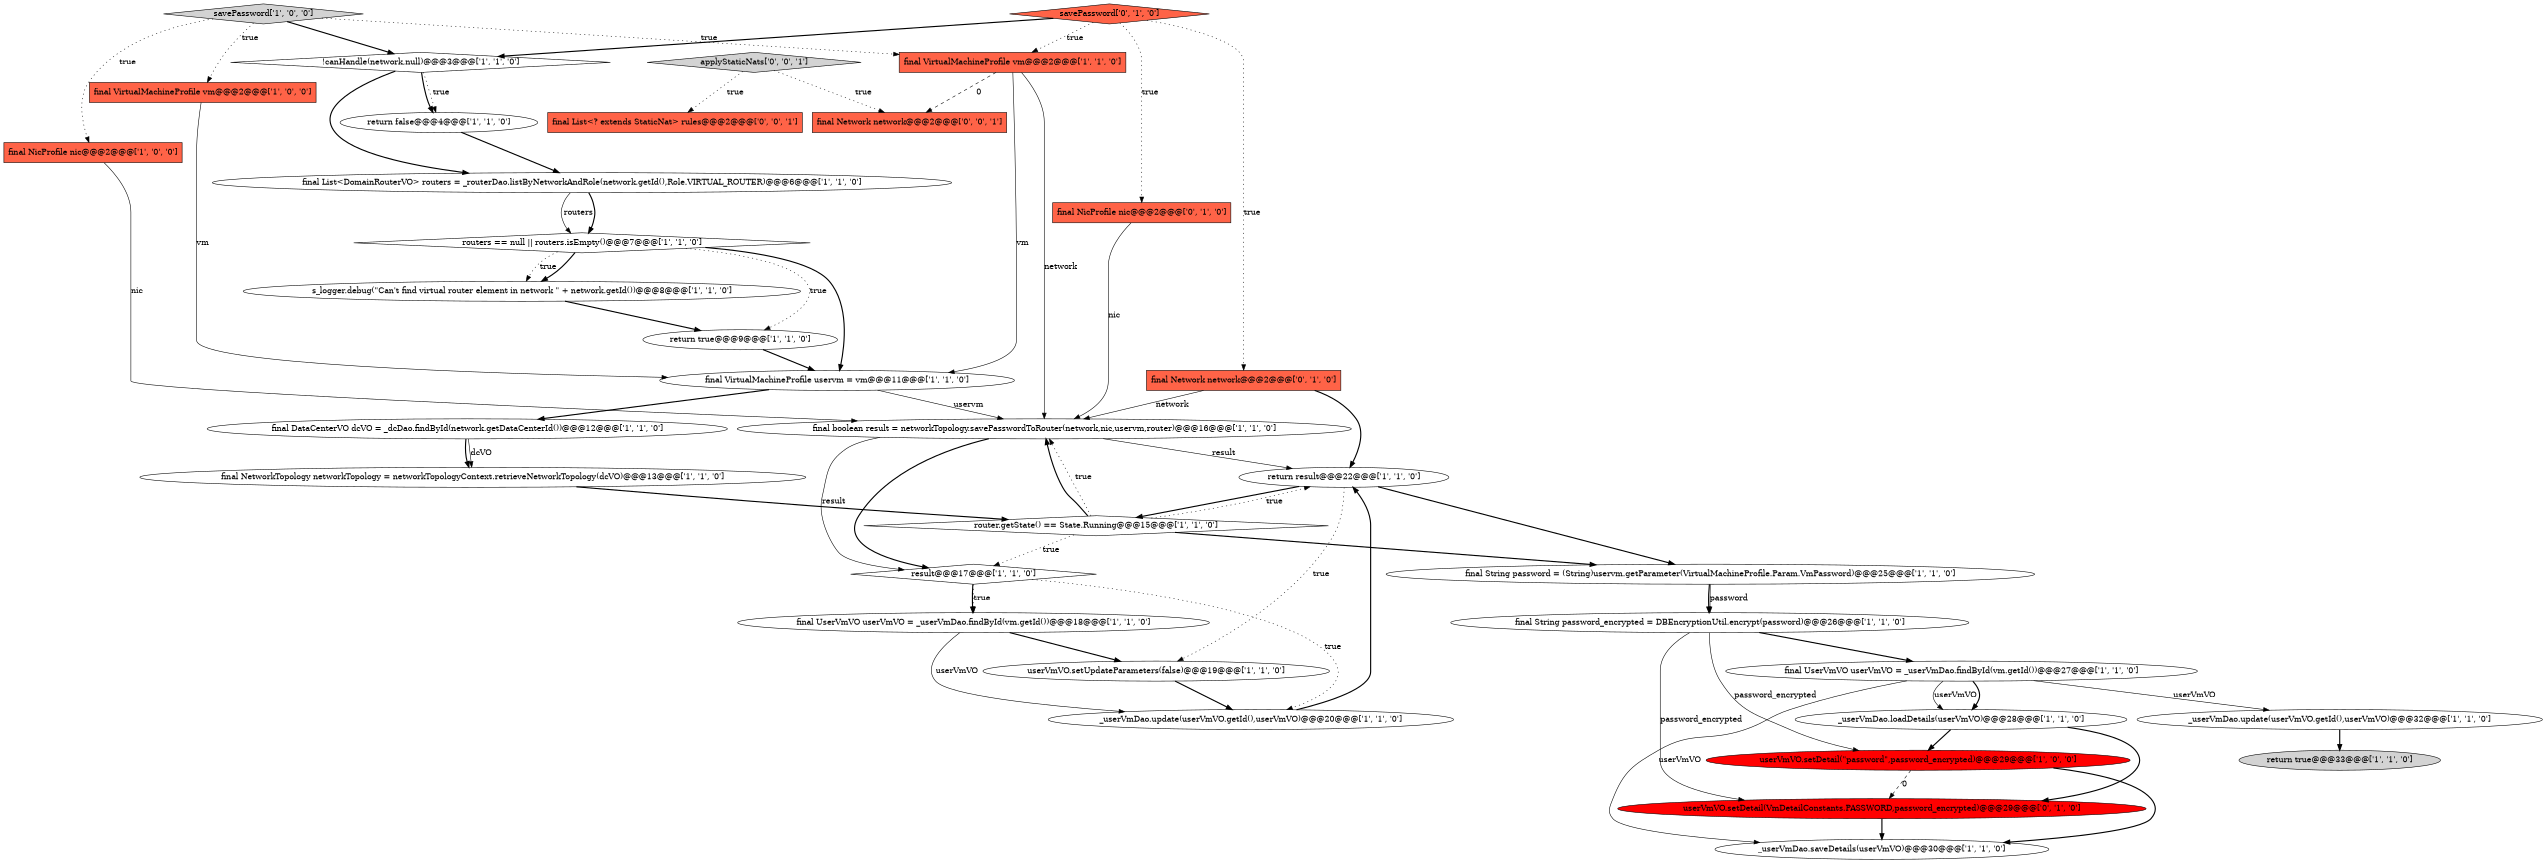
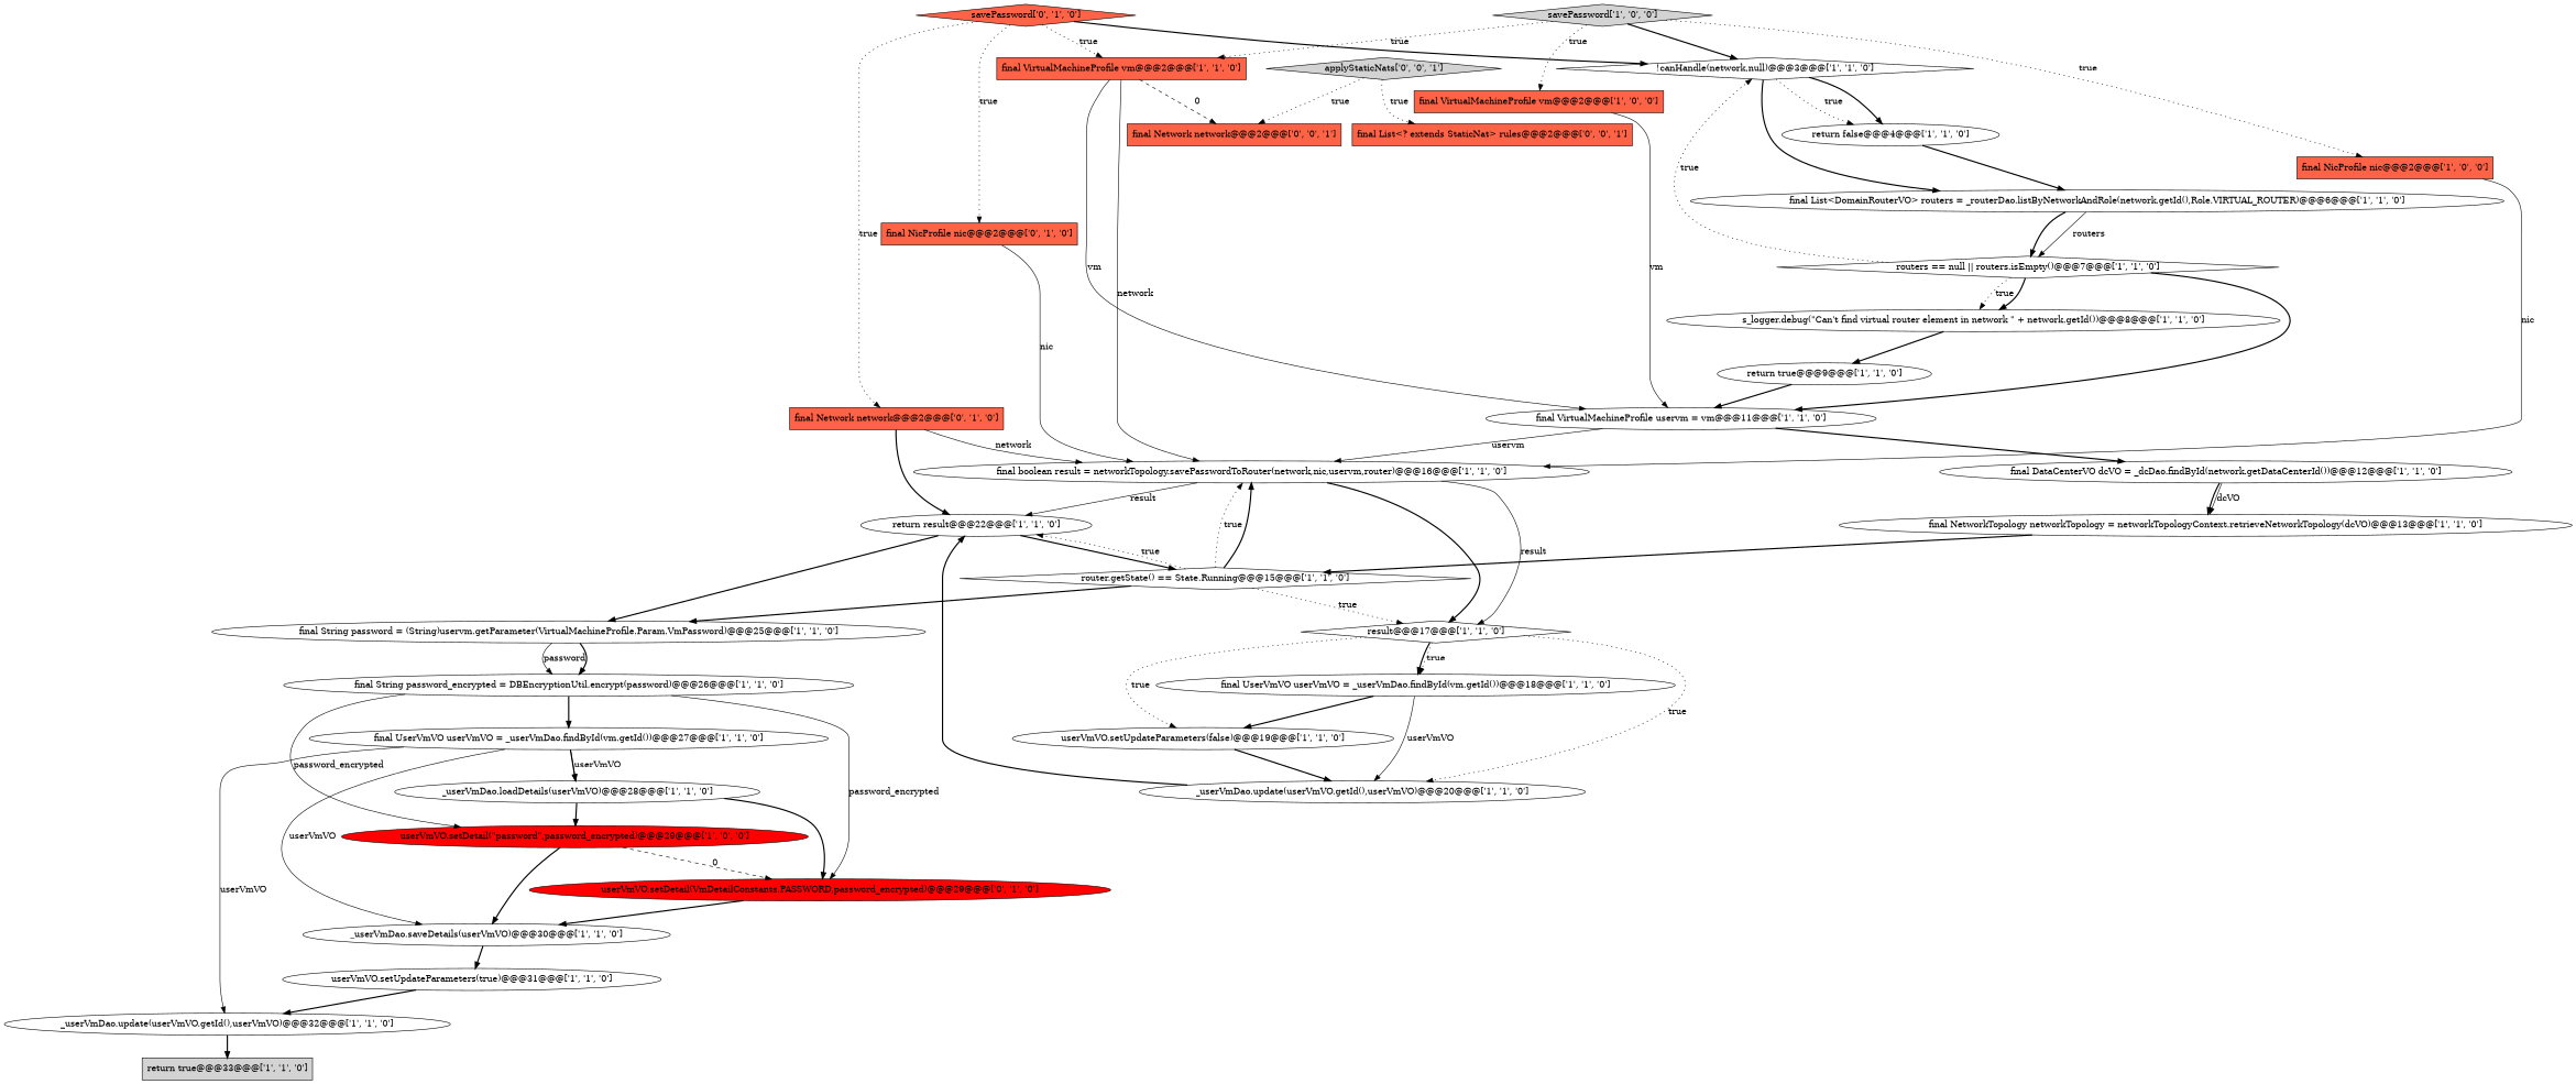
  digraph {
    node [fillcolor=white shape=ellipse style=filled]
    edge [style=bold]
    n1 [fillcolor=tomato label="final VirtualMachineProfile vm@@@2@@@['1', '0', '0']" shape=box]
    n2 [label="final VirtualMachineProfile uservm = vm@@@11@@@['1', '1', '0']"]
    n3 [label="final boolean result = networkTopology.savePasswordToRouter(network,nic,uservm,router)@@@16@@@['1', '1', '0']"]
    n4 [label="final DataCenterVO dcVO = _dcDao.findById(network.getDataCenterId())@@@12@@@['1', '1', '0']"]
    n5 [label="final List<DomainRouterVO> routers = _routerDao.listByNetworkAndRole(network.getId(),Role.VIRTUAL_ROUTER)@@@6@@@['1', '1', '0']"]
    n6 [label="routers == null || routers.isEmpty()@@@7@@@['1', '1', '0']" shape=diamond]
    n7 [label="s_logger.debug(\"Can't find virtual router element in network \" + network.getId())@@@8@@@['1', '1', '0']"]
    n8 [label="return true@@@9@@@['1', '1', '0']"]
    n9 [fillcolor=tomato label="final VirtualMachineProfile vm@@@2@@@['1', '1', '0']" shape=box]
    n10 [fillcolor=tomato label="final Network network@@@2@@@['0', '0', '1']" shape=box]
    n11 [label="return result@@@22@@@['1', '1', '0']"]
    n12 [label="result@@@17@@@['1', '1', '0']" shape=diamond]
+   n13 [label="userVmVO.setUpdateParameters(true)@@@31@@@['1', '1', '0']"]
    n14 [label="_userVmDao.update(userVmVO.getId(),userVmVO)@@@32@@@['1', '1', '0']"]
-   n15 [fillcolor=lightgray label="return true@@@33@@@['1', '1', '0']"]
+   n15 [fillcolor=lightgray label="return true@@@33@@@['1', '1', '0']" shape=box]
    n16 [fillcolor=tomato label="final NicProfile nic@@@2@@@['1', '0', '0']" shape=box]
    n17 [fillcolor=tomato label="final List<? extends StaticNat> rules@@@2@@@['0', '0', '1']" shape=box]
    n18 [fillcolor=tomato label="savePassword['0', '1', '0']" shape=diamond]
    n19 [fillcolor=tomato label="final NicProfile nic@@@2@@@['0', '1', '0']" shape=box]
    n20 [label="!canHandle(network,null)@@@3@@@['1', '1', '0']" shape=diamond]
    n21 [fillcolor=tomato label="final Network network@@@2@@@['0', '1', '0']" shape=box]
    n22 [label="return false@@@4@@@['1', '1', '0']"]
    n23 [label="_userVmDao.update(userVmVO.getId(),userVmVO)@@@20@@@['1', '1', '0']"]
    n24 [label="final String password = (String)uservm.getParameter(VirtualMachineProfile.Param.VmPassword)@@@25@@@['1', '1', '0']"]
    n25 [label="router.getState() == State.Running@@@15@@@['1', '1', '0']" shape=diamond]
    n26 [fillcolor=lightgray label="savePassword['1', '0', '0']" shape=diamond]
    n27 [label="final NetworkTopology networkTopology = networkTopologyContext.retrieveNetworkTopology(dcVO)@@@13@@@['1', '1', '0']"]
    n28 [label="final String password_encrypted = DBEncryptionUtil.encrypt(password)@@@26@@@['1', '1', '0']"]
    n29 [fillcolor=red label="userVmVO.setDetail(\"password\",password_encrypted)@@@29@@@['1', '0', '0']"]
    n30 [fillcolor=red label="userVmVO.setDetail(VmDetailConstants.PASSWORD,password_encrypted)@@@29@@@['0', '1', '0']"]
    n31 [label="final UserVmVO userVmVO = _userVmDao.findById(vm.getId())@@@27@@@['1', '1', '0']"]
    n32 [label="userVmVO.setUpdateParameters(false)@@@19@@@['1', '1', '0']"]
    n33 [label="final UserVmVO userVmVO = _userVmDao.findById(vm.getId())@@@18@@@['1', '1', '0']"]
    n34 [fillcolor=lightgray label="applyStaticNats['0', '0', '1']" shape=diamond]
    n35 [label="_userVmDao.loadDetails(userVmVO)@@@28@@@['1', '1', '0']"]
    n36 [label="_userVmDao.saveDetails(userVmVO)@@@30@@@['1', '1', '0']"]
    n1 -> n2 [label=vm style=solid]
    n2 -> n3 [label=uservm style=solid]
    n2 -> n4
    n3 -> n11 [label=result style=solid]
    n3 -> n12 [label=result style=solid]
    n3 -> n12
    n4 -> n27
    n4 -> n27 [label=dcVO style=solid]
    n5 -> n6 [label=routers style=solid]
    n5 -> n6
    n6 -> n2
    n6 -> n7 [label=true style=dotted]
    n6 -> n7
-   n6 -> n8 [label=true style=dotted]
+   n6 -> n20 [label=true style=dotted]
    n7 -> n8
    n8 -> n2
    n9 -> n2 [label=vm style=solid]
    n9 -> n3 [label=network style=solid]
    n9 -> n10 [label=0 style=dashed]
    n11 -> n24
    n11 -> n25
    n12 -> n23 [label=true style=dotted]
-   n11 -> n32 [label=true style=dotted]
+   n12 -> n32 [label=true style=dotted]
    n12 -> n33
    n12 -> n33 [label=true style=dotted]
+   n13 -> n14
    n14 -> n15
    n16 -> n3 [label=nic style=solid]
    n18 -> n9 [label=true style=dotted]
    n18 -> n19 [label=true style=dotted]
    n18 -> n20
    n18 -> n21 [label=true style=dotted]
    n19 -> n3 [label=nic style=solid]
    n20 -> n5
    n20 -> n22 [label=true style=dotted]
    n20 -> n22
    n21 -> n3 [label=network style=solid]
    n21 -> n11
    n22 -> n5
    n23 -> n11
    n24 -> n28 [label=password style=solid]
    n24 -> n28
    n25 -> n3 [label=true style=dotted]
    n25 -> n3
    n25 -> n11 [label=true style=dotted]
    n25 -> n12 [label=true style=dotted]
    n25 -> n24
    n26 -> n1 [label=true style=dotted]
    n26 -> n9 [label=true style=dotted]
    n26 -> n16 [label=true style=dotted]
    n26 -> n20
    n27 -> n25
    n28 -> n29 [label=password_encrypted style=solid]
    n28 -> n30 [label=password_encrypted style=solid]
    n28 -> n31
    n29 -> n30 [label=0 style=dashed]
    n29 -> n36
    n30 -> n36
    n31 -> n14 [label=userVmVO style=solid]
    n31 -> n35
    n31 -> n35 [label=userVmVO style=solid]
    n31 -> n36 [label=userVmVO style=solid]
    n32 -> n23
    n33 -> n23 [label=userVmVO style=solid]
    n33 -> n32
    n34 -> n10 [label=true style=dotted]
    n34 -> n17 [label=true style=dotted]
    n35 -> n29
    n35 -> n30
+   n36 -> n13
  }
